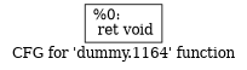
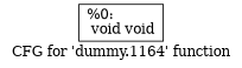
  digraph {
    label="CFG for 'dummy.1164' function"
-   n1 [label="{%0:\l  ret void\l}" shape=record]
+   n1 [label="{%0:\l  void void\l}" shape=record]
  }
